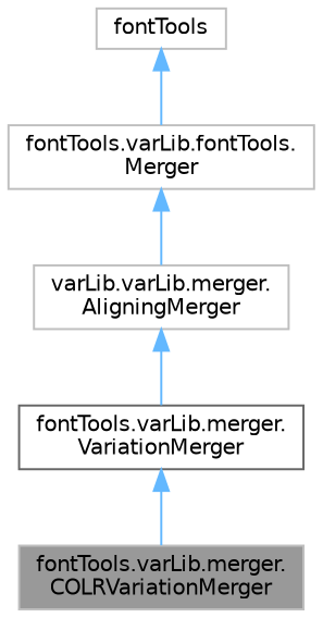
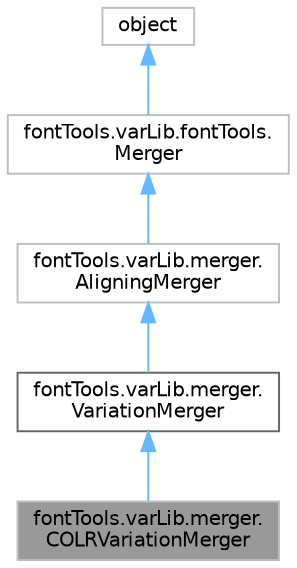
  digraph {
    node [color=grey75 fillcolor=white fontname=Helvetica fontsize=10 shape=box style=filled]
    edge [color=steelblue1 dir=back fontname=Helvetica fontsize=10 labelfontname=Helvetica labelfontsize=10 style=solid]
    n1 [fillcolor=grey60 fontcolor=black height=0.2 label="fontTools.varLib.merger.\lCOLRVariationMerger" width=0.4]
    n2 [color=gray40 height=0.2 label="fontTools.varLib.merger.\lVariationMerger" width=0.4]
-   n3 [height=0.2 label="varLib.varLib.merger.\lAligningMerger" width=0.4]
+   n3 [height=0.2 label="fontTools.varLib.merger.\lAligningMerger" width=0.4]
    n4 [height=0.2 label="fontTools.varLib.fontTools.\lMerger" width=0.4]
-   n5 [height=0.2 label=fontTools width=0.4]
+   n5 [height=0.2 label=object width=0.4]
    n2 -> n1
    n3 -> n2
    n4 -> n3
    n5 -> n4
  }
